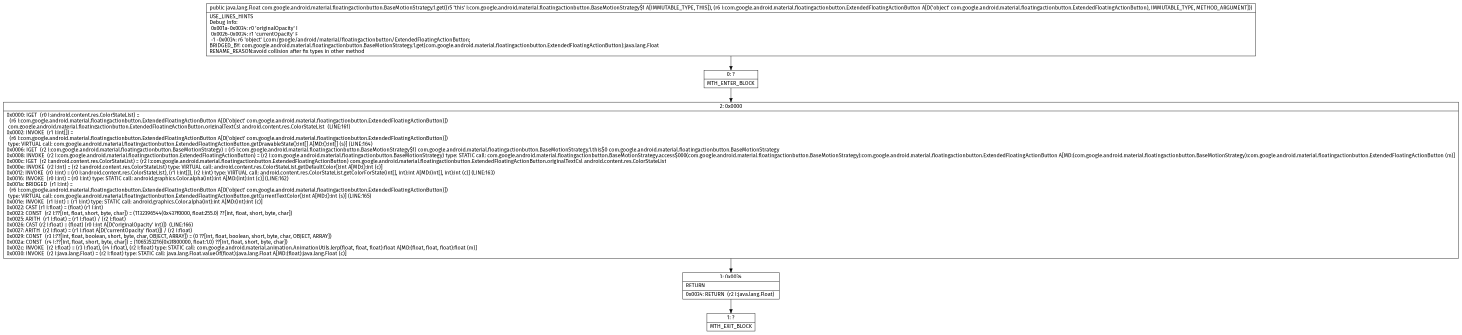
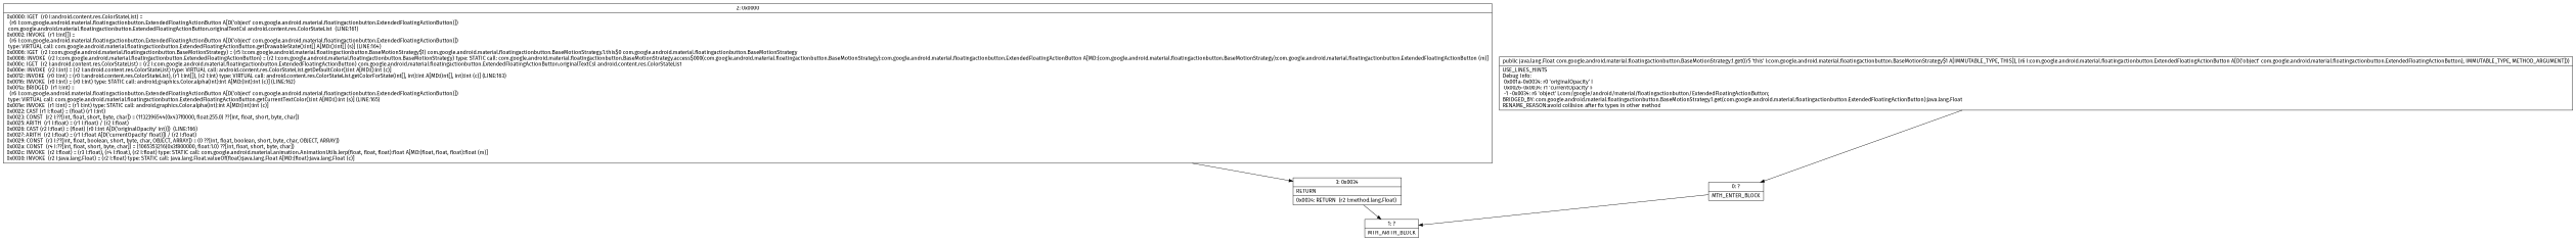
  digraph {
    fontname="Fira Sans"
    node [fontname="Fira Sans" shape=record]
    edge [fontname="Fira Sans"]
    n1 [label="{0\:\ ?|MTH_ENTER_BLOCK\l}"]
    n2 [label="{2\:\ 0x0000|0x0000: IGET  (r0 I:android.content.res.ColorStateList) = \l  (r6 I:com.google.android.material.floatingactionbutton.ExtendedFloatingActionButton A[D('object' com.google.android.material.floatingactionbutton.ExtendedFloatingActionButton)])\l com.google.android.material.floatingactionbutton.ExtendedFloatingActionButton.originalTextCsl android.content.res.ColorStateList  (LINE:161)\l0x0002: INVOKE  (r1 I:int[]) = \l  (r6 I:com.google.android.material.floatingactionbutton.ExtendedFloatingActionButton A[D('object' com.google.android.material.floatingactionbutton.ExtendedFloatingActionButton)])\l type: VIRTUAL call: com.google.android.material.floatingactionbutton.ExtendedFloatingActionButton.getDrawableState():int[] A[MD:():int[] (s)] (LINE:164)\l0x0006: IGET  (r2 I:com.google.android.material.floatingactionbutton.BaseMotionStrategy) = (r5 I:com.google.android.material.floatingactionbutton.BaseMotionStrategy$1) com.google.android.material.floatingactionbutton.BaseMotionStrategy.1.this$0 com.google.android.material.floatingactionbutton.BaseMotionStrategy \l0x0008: INVOKE  (r2 I:com.google.android.material.floatingactionbutton.ExtendedFloatingActionButton) = (r2 I:com.google.android.material.floatingactionbutton.BaseMotionStrategy) type: STATIC call: com.google.android.material.floatingactionbutton.BaseMotionStrategy.access$000(com.google.android.material.floatingactionbutton.BaseMotionStrategy):com.google.android.material.floatingactionbutton.ExtendedFloatingActionButton A[MD:(com.google.android.material.floatingactionbutton.BaseMotionStrategy):com.google.android.material.floatingactionbutton.ExtendedFloatingActionButton (m)]\l0x000c: IGET  (r2 I:android.content.res.ColorStateList) = (r2 I:com.google.android.material.floatingactionbutton.ExtendedFloatingActionButton) com.google.android.material.floatingactionbutton.ExtendedFloatingActionButton.originalTextCsl android.content.res.ColorStateList \l0x000e: INVOKE  (r2 I:int) = (r2 I:android.content.res.ColorStateList) type: VIRTUAL call: android.content.res.ColorStateList.getDefaultColor():int A[MD:():int (c)]\l0x0012: INVOKE  (r0 I:int) = (r0 I:android.content.res.ColorStateList), (r1 I:int[]), (r2 I:int) type: VIRTUAL call: android.content.res.ColorStateList.getColorForState(int[], int):int A[MD:(int[], int):int (c)] (LINE:163)\l0x0016: INVOKE  (r0 I:int) = (r0 I:int) type: STATIC call: android.graphics.Color.alpha(int):int A[MD:(int):int (c)] (LINE:162)\l0x001a: BRIDGED  (r1 I:int) = \l  (r6 I:com.google.android.material.floatingactionbutton.ExtendedFloatingActionButton A[D('object' com.google.android.material.floatingactionbutton.ExtendedFloatingActionButton)])\l type: VIRTUAL call: com.google.android.material.floatingactionbutton.ExtendedFloatingActionButton.getCurrentTextColor():int A[MD:():int (s)] (LINE:165)\l0x001e: INVOKE  (r1 I:int) = (r1 I:int) type: STATIC call: android.graphics.Color.alpha(int):int A[MD:(int):int (c)]\l0x0022: CAST (r1 I:float) = (float) (r1 I:int) \l0x0023: CONST  (r2 I:??[int, float, short, byte, char]) = (1132396544(0x437f0000, float:255.0) ??[int, float, short, byte, char]) \l0x0025: ARITH  (r1 I:float) = (r1 I:float) \/ (r2 I:float) \l0x0026: CAST (r2 I:float) = (float) (r0 I:int A[D('originalOpacity' int)])  (LINE:166)\l0x0027: ARITH  (r2 I:float) = (r1 I:float A[D('currentOpacity' float)]) \/ (r2 I:float) \l0x0029: CONST  (r3 I:??[int, float, boolean, short, byte, char, OBJECT, ARRAY]) = (0 ??[int, float, boolean, short, byte, char, OBJECT, ARRAY]) \l0x002a: CONST  (r4 I:??[int, float, short, byte, char]) = (1065353216(0x3f800000, float:1.0) ??[int, float, short, byte, char]) \l0x002c: INVOKE  (r2 I:float) = (r3 I:float), (r4 I:float), (r2 I:float) type: STATIC call: com.google.android.material.animation.AnimationUtils.lerp(float, float, float):float A[MD:(float, float, float):float (m)]\l0x0030: INVOKE  (r2 I:java.lang.Float) = (r2 I:float) type: STATIC call: java.lang.Float.valueOf(float):java.lang.Float A[MD:(float):java.lang.Float (c)]\l}"]
-   n3 [label="{3\:\ 0x0034|RETURN\l|0x0034: RETURN  (r2 I:java.lang.Float) \l}"]
-   n4 [label="{1\:\ ?|MTH_EXIT_BLOCK\l}"]
+   n3 [label="{3\:\ 0x0034|RETURN\l|0x0034: RETURN  (r2 I:method.lang.Float) \l}"]
+   n4 [label="{1\:\ ?|MTH_ARITH_BLOCK\l}"]
    n5 [label="{public java.lang.Float com.google.android.material.floatingactionbutton.BaseMotionStrategy.1.get((r5 'this' I:com.google.android.material.floatingactionbutton.BaseMotionStrategy$1 A[IMMUTABLE_TYPE, THIS]), (r6 I:com.google.android.material.floatingactionbutton.ExtendedFloatingActionButton A[D('object' com.google.android.material.floatingactionbutton.ExtendedFloatingActionButton), IMMUTABLE_TYPE, METHOD_ARGUMENT]))  | USE_LINES_HINTS\lDebug Info:\l  0x001a\-0x0034: r0 'originalOpacity' I\l  0x0026\-0x0034: r1 'currentOpacity' F\l  \-1 \-0x0034: r6 'object' Lcom\/google\/android\/material\/floatingactionbutton\/ExtendedFloatingActionButton;\lBRIDGED_BY: com.google.android.material.floatingactionbutton.BaseMotionStrategy.1.get(com.google.android.material.floatingactionbutton.ExtendedFloatingActionButton):java.lang.Float\lRENAME_REASON:avoid collision after fix types in other method\l}"]
-   n1 -> n2
+   n1 -> n4
    n2 -> n3
    n3 -> n4
    n5 -> n1
  }
